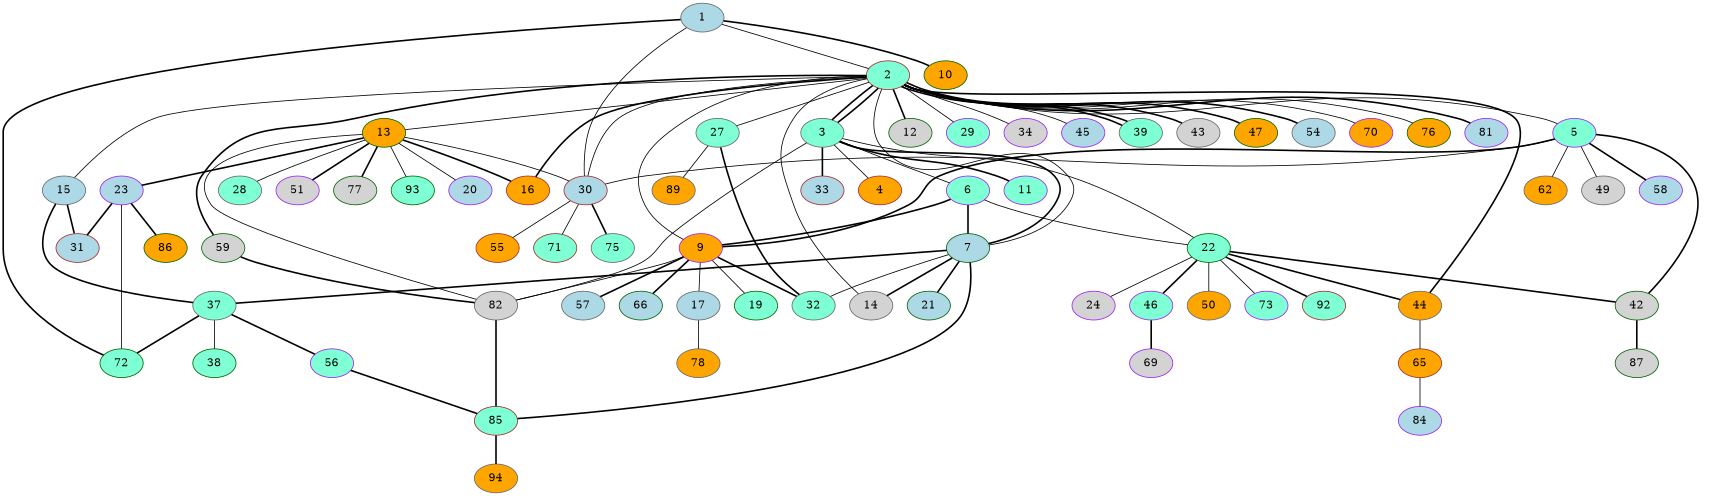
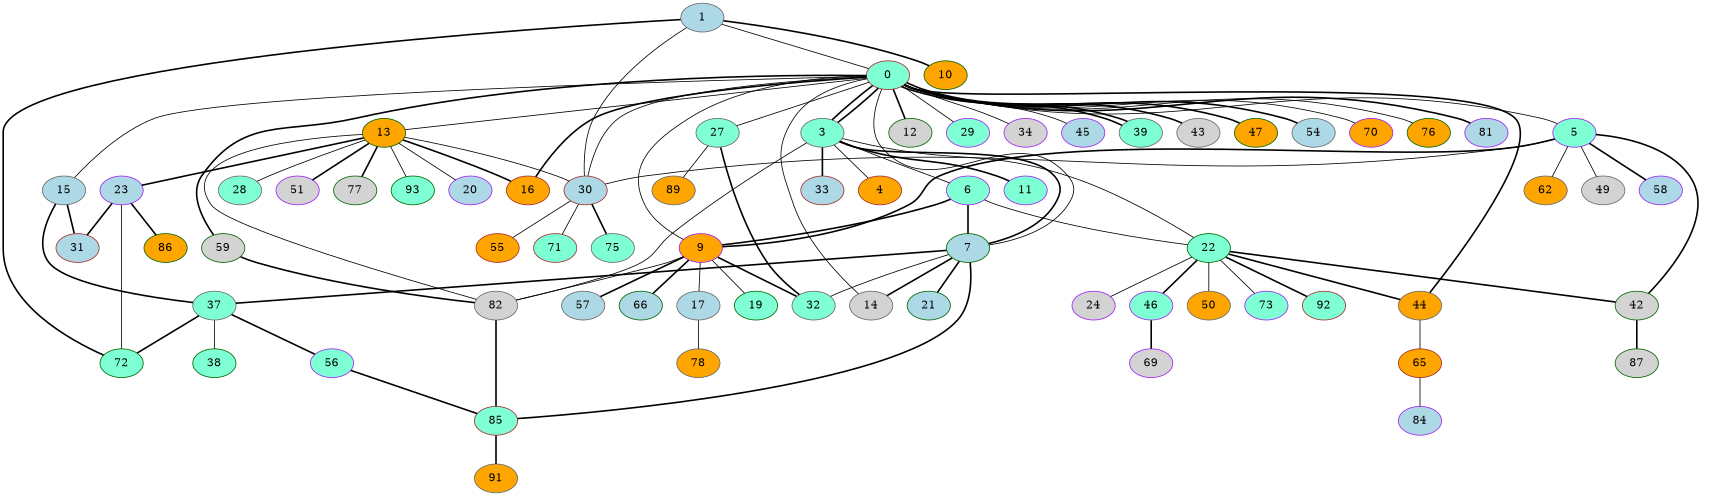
  graph {
    node [color=gray40 fillcolor=aquamarine style=filled]
    edge [style=bold]
    1 [fillcolor=lightblue super="+74"]
-   2 [color=brown super="+25"]
+   2 [color=brown super="+25" label=0]
    10 [color=darkgreen fillcolor=orange]
    30 [color=brown fillcolor=lightblue super="+45"]
    72 [color=darkgreen super="+90"]
    3 [super="+52"]
    5 [color=purple super="+8"]
    7 [color=darkgreen fillcolor=lightblue super="+68"]
    9 [color=purple fillcolor=orange super="+64"]
    12 [color=darkgreen fillcolor=lightgrey]
    13 [color=darkgreen fillcolor=orange super="+18"]
    14 [fillcolor=lightgrey]
    15 [fillcolor=lightblue super="+88"]
    16 [color=brown fillcolor=orange]
    27 [super="+41"]
    29 [color=purple]
    34 [color=purple fillcolor=lightgrey]
    n18 [color=purple fillcolor=lightblue label=45]
    39
    43 [fillcolor=lightgrey]
    44 [fillcolor=orange]
    47 [color=darkgreen fillcolor=orange]
    54 [fillcolor=lightblue]
    59 [color=darkgreen fillcolor=lightgrey super="+80"]
    70 [color=purple fillcolor=orange]
    76 [color=darkgreen fillcolor=orange]
    81 [color=purple fillcolor=lightblue]
    55 [color=brown fillcolor=orange]
    71 [color=brown]
    75
    4 [color=brown fillcolor=orange]
    6 [color=purple super="+40"]
    11 [color=purple]
    22 [color=darkgreen super="+36"]
    33 [color=brown fillcolor=lightblue]
    82 [fillcolor=lightgrey super="+91"]
    42 [color=darkgreen fillcolor=lightgrey super="+48"]
    49 [fillcolor=lightgrey]
    58 [color=purple fillcolor=lightblue]
    62 [fillcolor=orange super="+63"]
    21 [color=darkgreen fillcolor=lightblue super="+26"]
    32 [super="+53"]
    37 [super="+79"]
    85 [color=brown]
    17 [fillcolor=lightblue]
    19 [color=darkgreen]
    57 [fillcolor=lightblue]
    66 [color=darkgreen fillcolor=lightblue]
    20 [color=purple fillcolor=lightblue]
    23 [color=purple fillcolor=lightblue super="+60"]
    28
    51 [color=purple fillcolor=lightgrey]
    77 [color=darkgreen fillcolor=lightgrey]
    93 [color=darkgreen]
    31 [color=brown fillcolor=lightblue]
    89 [fillcolor=orange]
    65 [color=brown fillcolor=orange]
    24 [color=purple fillcolor=lightgrey]
    46 [color=purple super="+83"]
    50 [fillcolor=orange]
    73 [color=purple]
    92 [color=brown]
    87 [color=darkgreen fillcolor=lightgrey]
    38 [color=darkgreen]
    56 [color=purple]
-   94 [fillcolor=orange]
+   94 [fillcolor=orange label=91]
    78 [fillcolor=orange]
    86 [color=darkgreen fillcolor=orange]
    69 [color=purple fillcolor=lightgrey]
    84 [color=purple fillcolor=lightblue]
    1 -- 2 [style=solid]
    1 -- 10
    1 -- 30 [style=solid]
    1 -- 72
    2 -- 30 [style=solid]
    2 -- 3
    2 -- 3
    2 -- 5 [style=solid]
    2 -- 7 [style=solid weight=2]
    2 -- 9 [style=solid]
    2 -- 12
    2 -- 13 [style=solid]
    2 -- 14 [style=solid]
    2 -- 15 [style=solid]
    2 -- 16
    2 -- 27 [style=solid]
    2 -- 29 [style=solid]
    2 -- 34 [style=solid]
    2 -- n18 [style=solid]
    2 -- 39
    2 -- 39
    2 -- 43
    2 -- 44
    2 -- 47
    2 -- 54
    2 -- 59
    2 -- 70 [style=solid]
    2 -- 76 [style=solid]
    2 -- 81
    30 -- 55 [style=solid]
    30 -- 71 [style=solid]
    30 -- 75
    3 -- 7
    3 -- 4 [style=solid]
    3 -- 6 [style=solid]
    3 -- 11
    3 -- 22 [style=solid]
    3 -- 33
    3 -- 82 [style=solid]
    5 -- 30 [style=solid]
    5 -- 9
    5 -- 42
    5 -- 49 [style=solid]
    5 -- 58
    5 -- 62 [style=solid]
    7 -- 14
    7 -- 21
    7 -- 32 [style=solid]
    7 -- 37
    7 -- 85
    9 -- 82 [style=solid]
    9 -- 32
    9 -- 17 [style=solid]
    9 -- 19 [style=solid]
    9 -- 57
    9 -- 66
    13 -- 30 [style=solid]
    13 -- 16
    13 -- 82 [style=solid]
    13 -- 20 [style=solid]
    13 -- 23
    13 -- 28 [style=solid]
    13 -- 51
    13 -- 77
    13 -- 93 [style=solid]
    15 -- 37
    15 -- 31
    27 -- 32
    27 -- 89 [style=solid]
    44 -- 65 [style=solid]
    59 -- 82
    6 -- 7
    6 -- 9
    6 -- 22 [style=solid]
    22 -- 44
    22 -- 42
    22 -- 24 [style=solid]
    22 -- 46
    22 -- 50 [style=solid]
    22 -- 73 [style=solid]
    22 -- 92
    82 -- 85
    42 -- 87
    37 -- 72
    37 -- 38 [style=solid]
    37 -- 56
    85 -- 94
    17 -- 78 [style=solid]
    23 -- 72 [style=solid]
    23 -- 31
    23 -- 86
    65 -- 84 [style=solid]
    46 -- 69
    56 -- 85
  }
